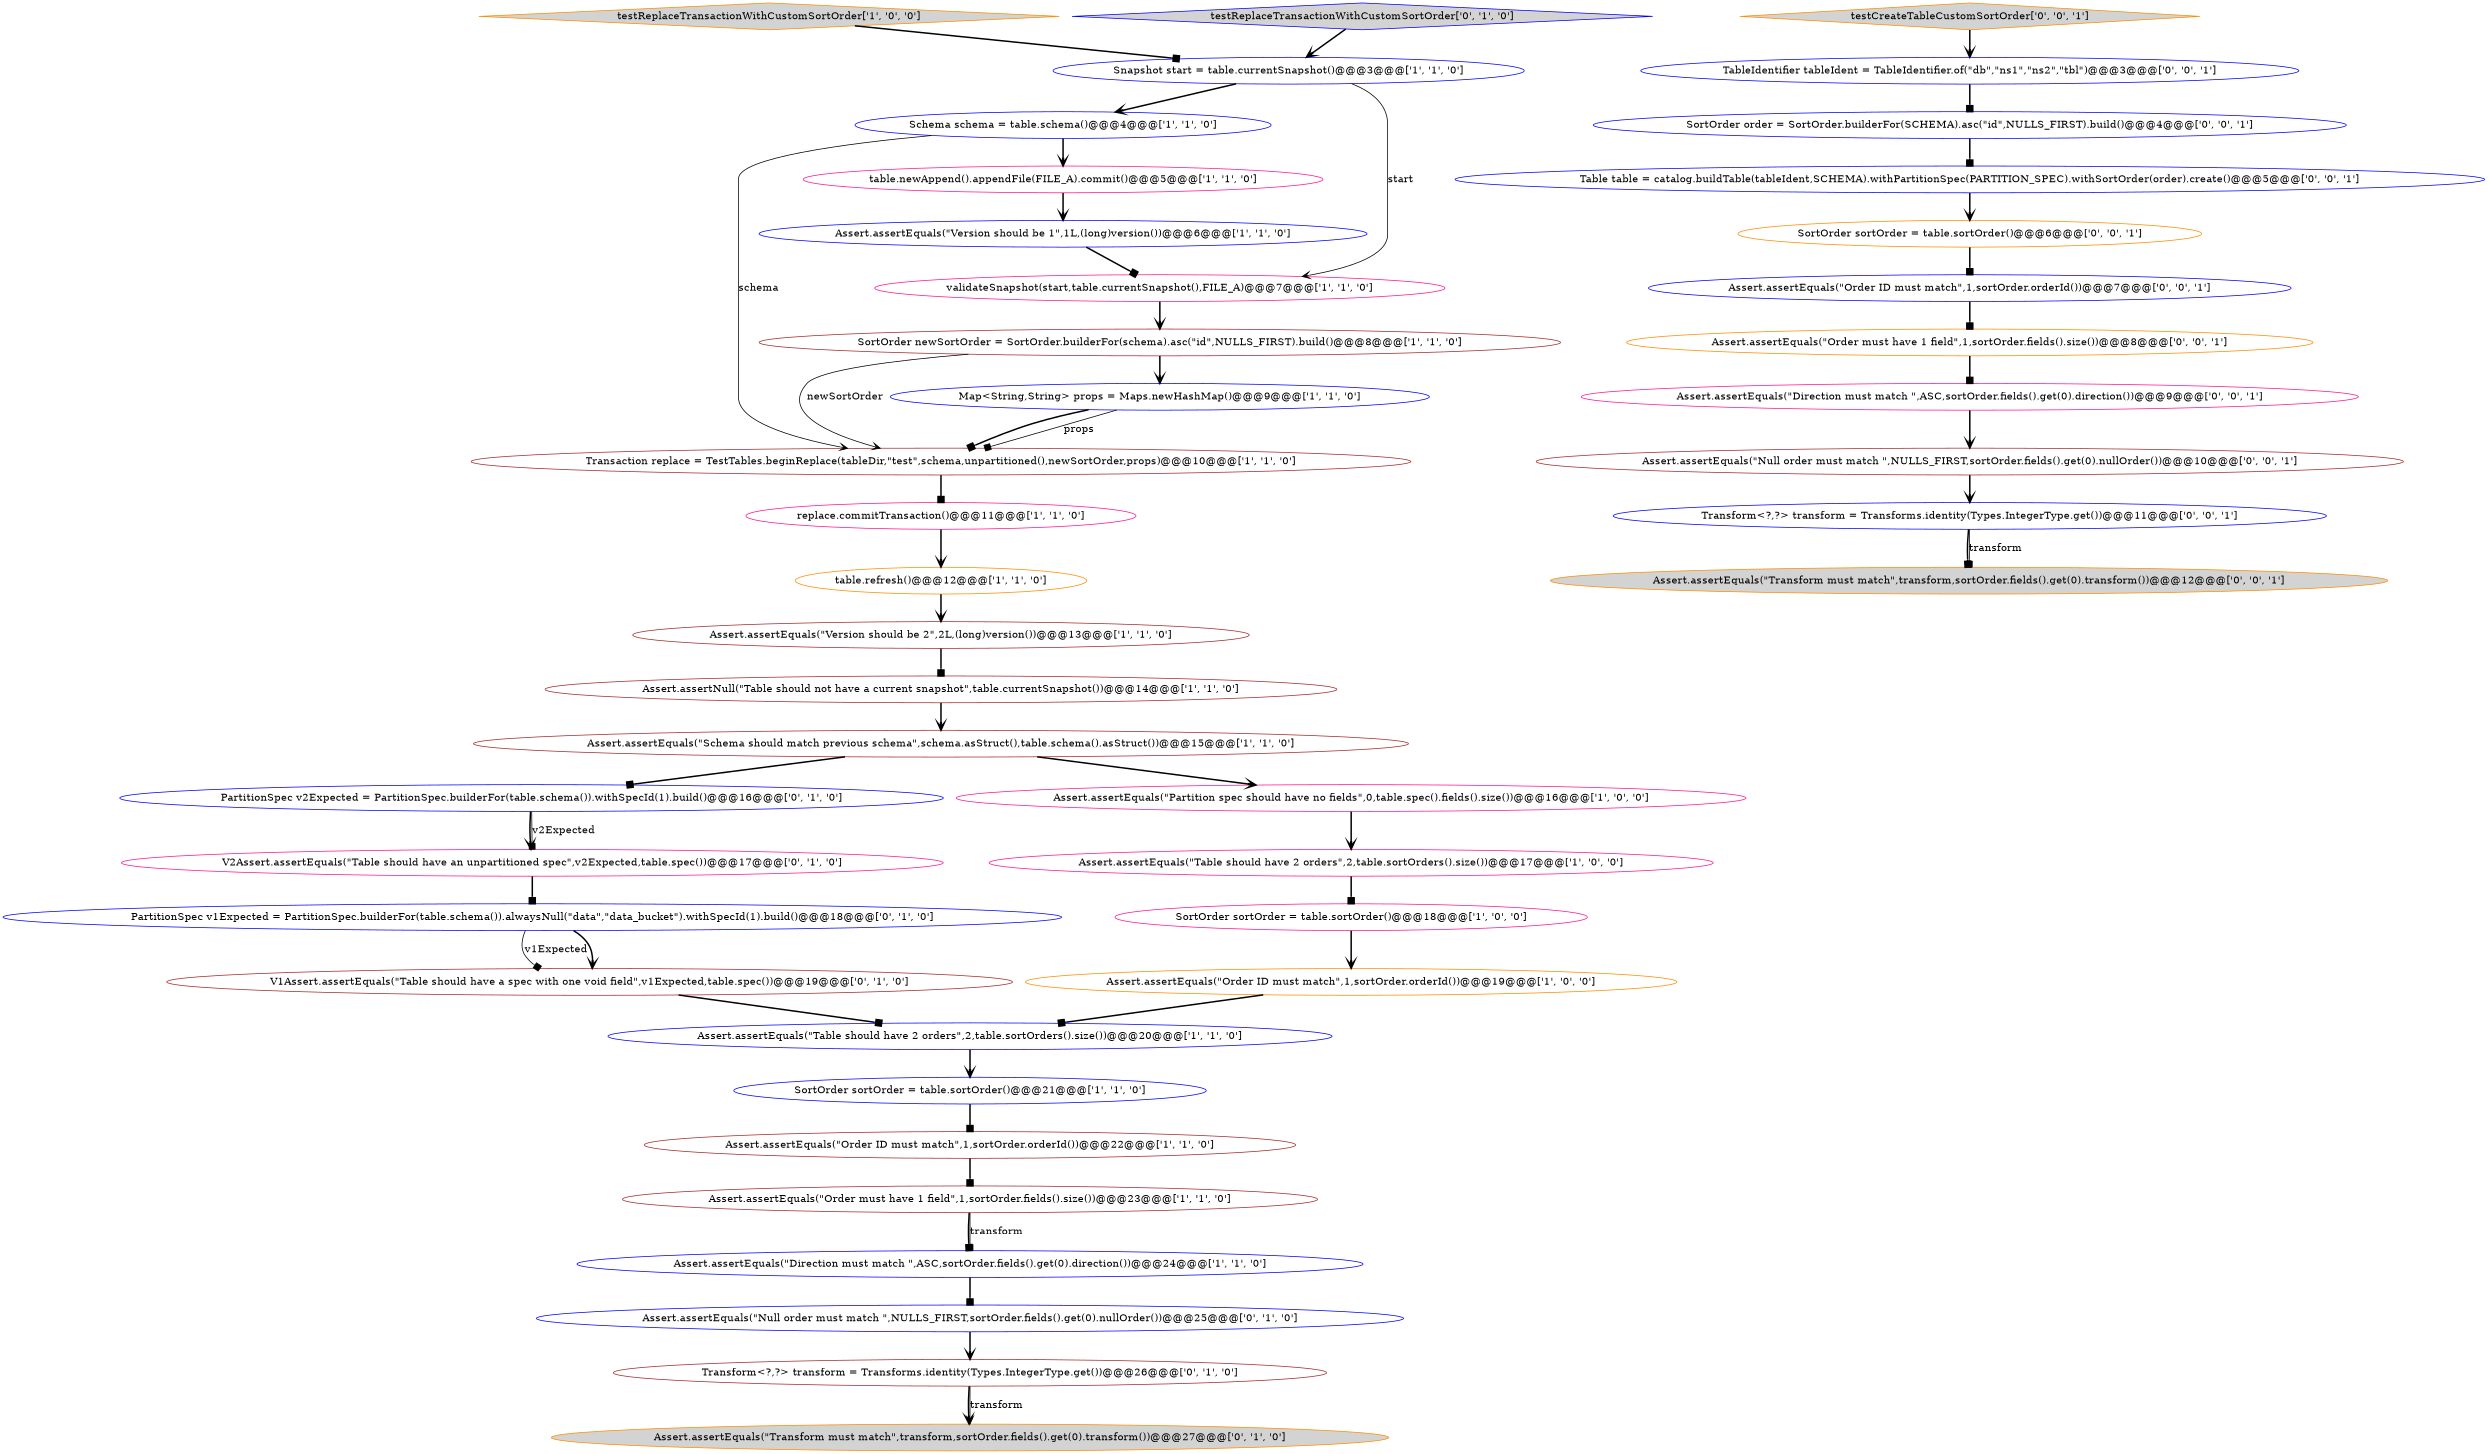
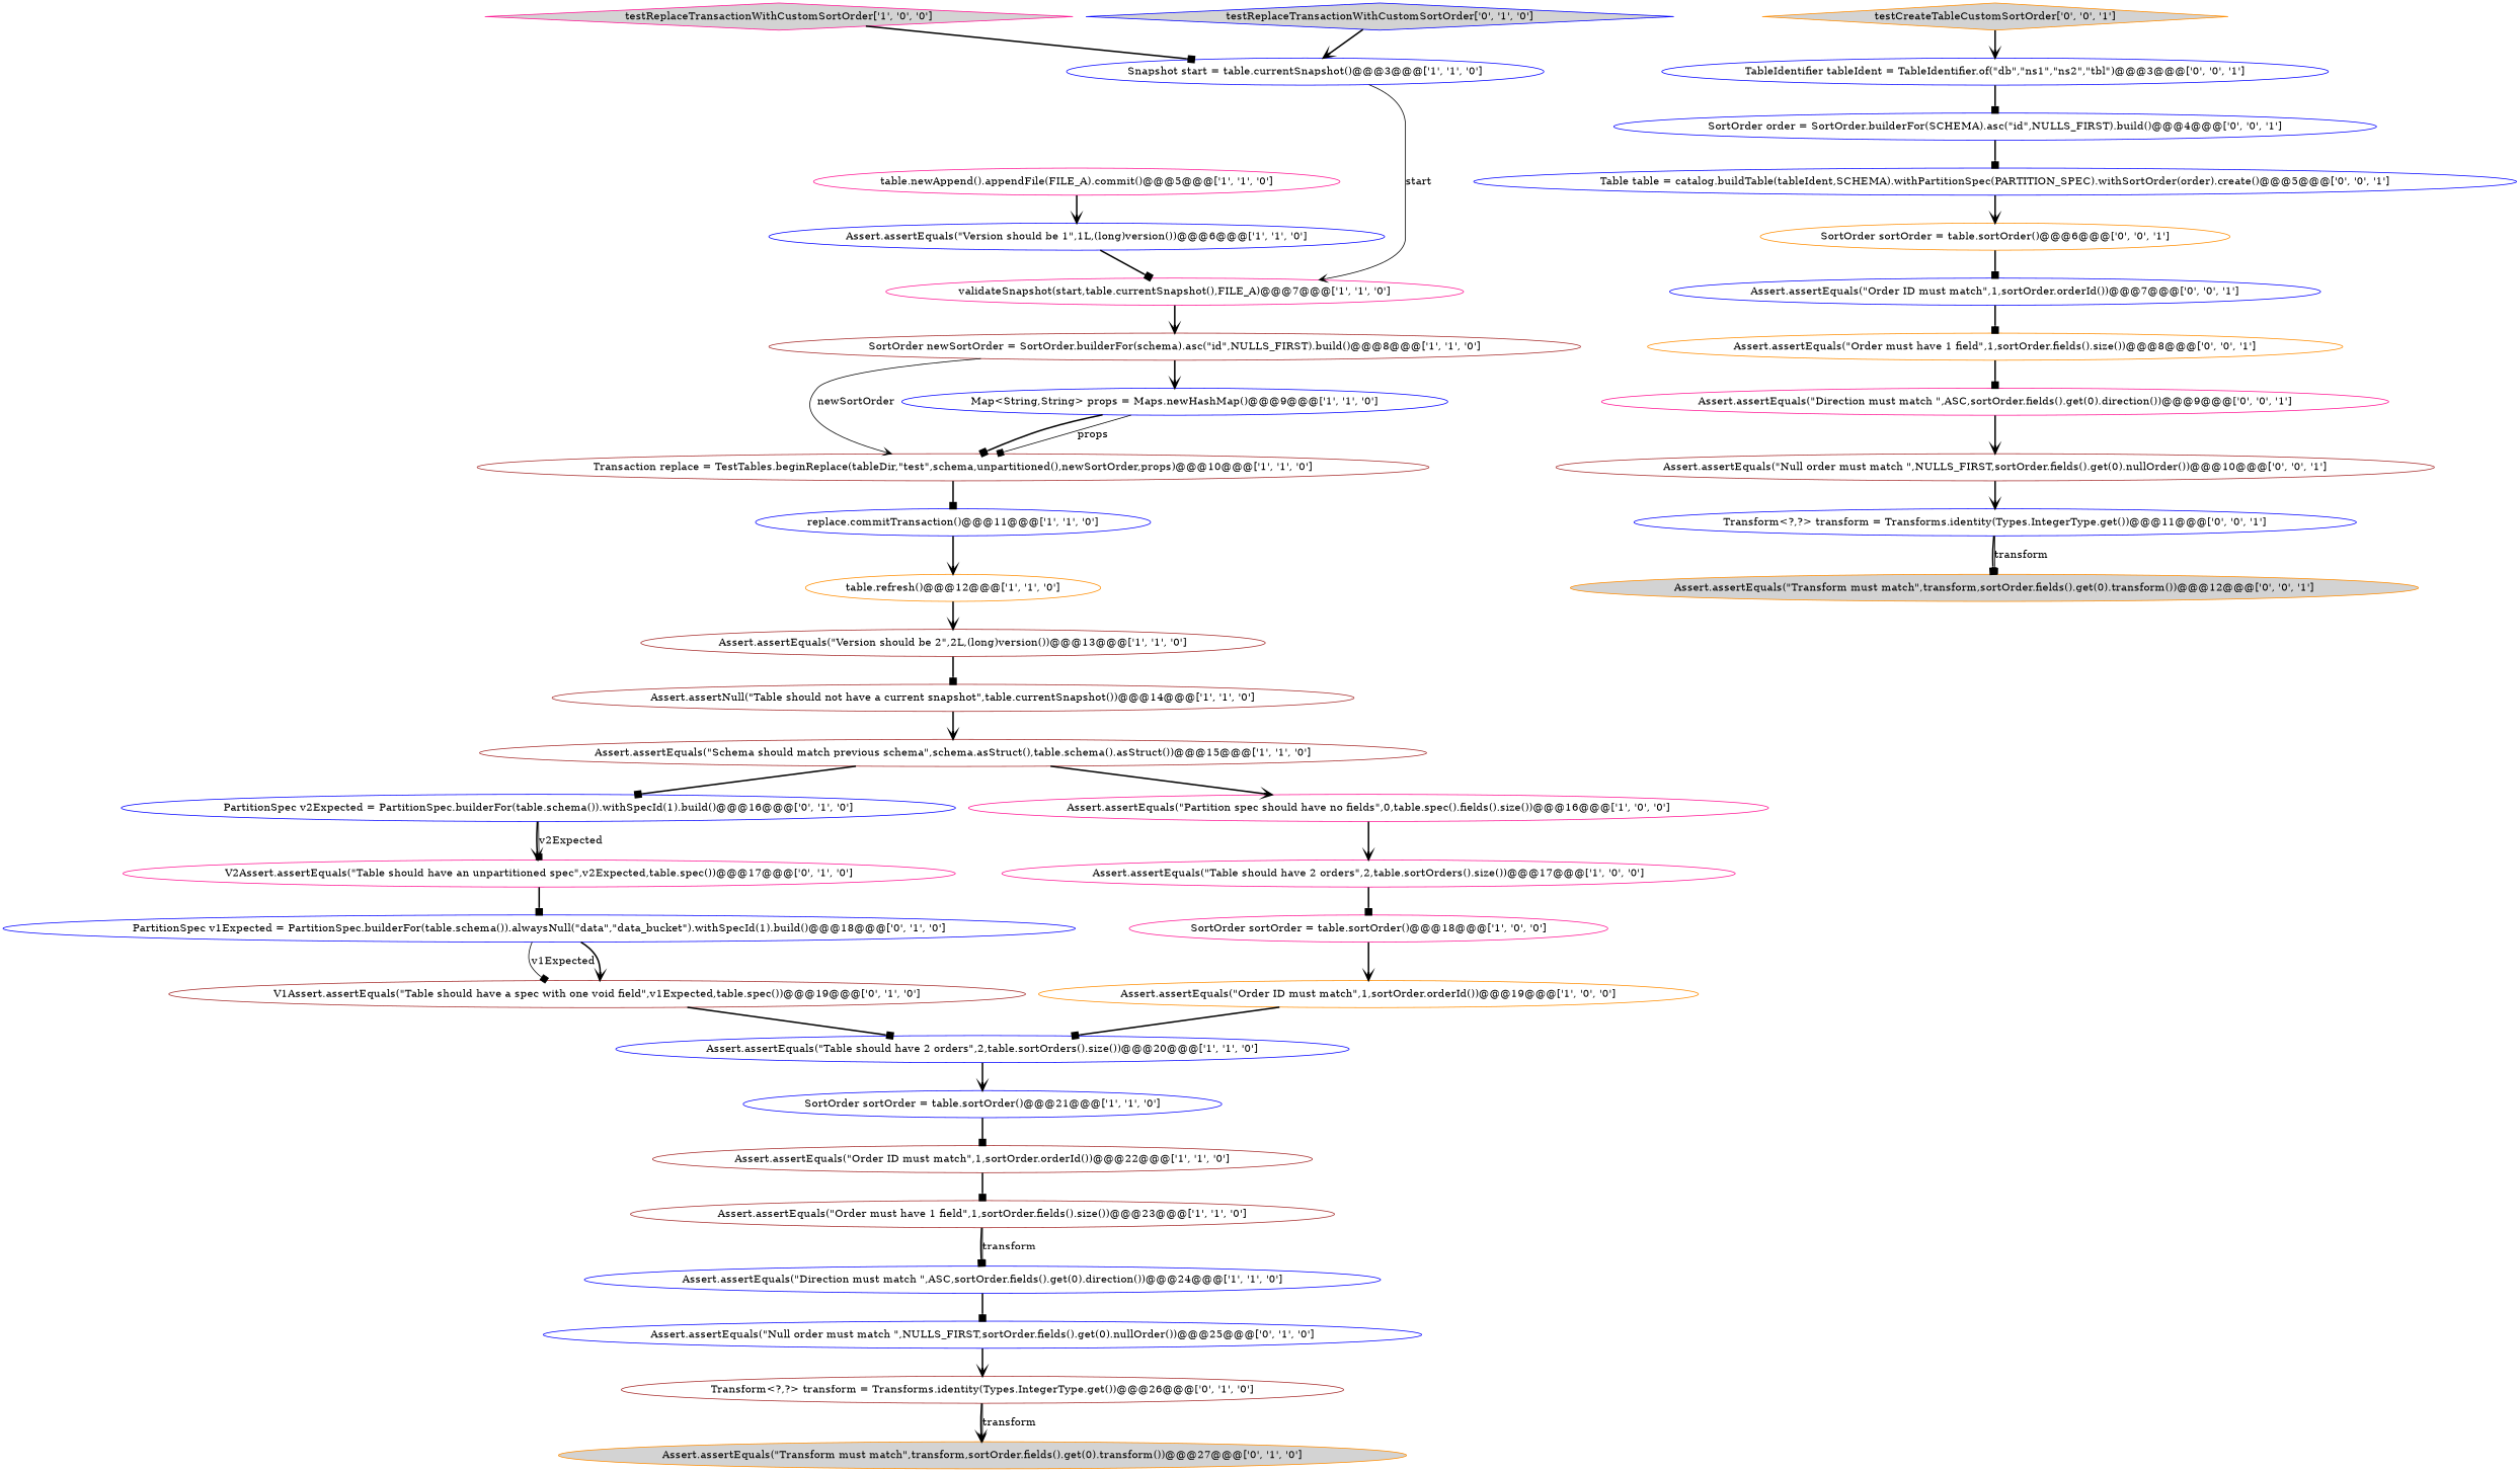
  digraph {
    node [color=blue fillcolor=white shape=ellipse style=filled]
    edge [arrowhead=vee style=bold]
    n1 [color=brown label="SortOrder newSortOrder = SortOrder.builderFor(schema).asc(\"id\",NULLS_FIRST).build()@@@8@@@['1', '1', '0']"]
    n2 [color=brown label="Transaction replace = TestTables.beginReplace(tableDir,\"test\",schema,unpartitioned(),newSortOrder,props)@@@10@@@['1', '1', '0']"]
    n3 [label="Map<String,String> props = Maps.newHashMap()@@@9@@@['1', '1', '0']"]
-   n4 [color=deeppink label="replace.commitTransaction()@@@11@@@['1', '1', '0']"]
+   n4 [label="replace.commitTransaction()@@@11@@@['1', '1', '0']"]
    n5 [label="Assert.assertEquals(\"Null order must match \",NULLS_FIRST,sortOrder.fields().get(0).nullOrder())@@@25@@@['0', '1', '0']"]
    n6 [color=brown label="Transform<?,?> transform = Transforms.identity(Types.IntegerType.get())@@@26@@@['0', '1', '0']"]
    n7 [color=darkorange fillcolor=lightgray label="Assert.assertEquals(\"Transform must match\",transform,sortOrder.fields().get(0).transform())@@@27@@@['0', '1', '0']"]
    n8 [color=darkorange label="Assert.assertEquals(\"Order ID must match\",1,sortOrder.orderId())@@@19@@@['1', '0', '0']"]
    n9 [label="Assert.assertEquals(\"Table should have 2 orders\",2,table.sortOrders().size())@@@20@@@['1', '1', '0']"]
    n10 [label="SortOrder sortOrder = table.sortOrder()@@@21@@@['1', '1', '0']"]
    n11 [color=darkorange label="Assert.assertEquals(\"Order must have 1 field\",1,sortOrder.fields().size())@@@8@@@['0', '0', '1']"]
    n12 [color=deeppink label="Assert.assertEquals(\"Direction must match \",ASC,sortOrder.fields().get(0).direction())@@@9@@@['0', '0', '1']"]
    n13 [color=brown label="Assert.assertEquals(\"Null order must match \",NULLS_FIRST,sortOrder.fields().get(0).nullOrder())@@@10@@@['0', '0', '1']"]
    n14 [label="PartitionSpec v2Expected = PartitionSpec.builderFor(table.schema()).withSpecId(1).build()@@@16@@@['0', '1', '0']"]
    n15 [color=deeppink label="V2Assert.assertEquals(\"Table should have an unpartitioned spec\",v2Expected,table.spec())@@@17@@@['0', '1', '0']"]
    n16 [label="PartitionSpec v1Expected = PartitionSpec.builderFor(table.schema()).alwaysNull(\"data\",\"data_bucket\").withSpecId(1).build()@@@18@@@['0', '1', '0']"]
    n17 [color=brown label="Assert.assertEquals(\"Order ID must match\",1,sortOrder.orderId())@@@22@@@['1', '1', '0']"]
    n18 [color=brown label="Assert.assertEquals(\"Order must have 1 field\",1,sortOrder.fields().size())@@@23@@@['1', '1', '0']"]
    n19 [label="Assert.assertEquals(\"Direction must match \",ASC,sortOrder.fields().get(0).direction())@@@24@@@['1', '1', '0']"]
    n20 [color=brown label="Assert.assertEquals(\"Schema should match previous schema\",schema.asStruct(),table.schema().asStruct())@@@15@@@['1', '1', '0']"]
    n21 [color=deeppink label="Assert.assertEquals(\"Partition spec should have no fields\",0,table.spec().fields().size())@@@16@@@['1', '0', '0']"]
    n22 [color=deeppink label="Assert.assertEquals(\"Table should have 2 orders\",2,table.sortOrders().size())@@@17@@@['1', '0', '0']"]
    n23 [color=deeppink label="SortOrder sortOrder = table.sortOrder()@@@18@@@['1', '0', '0']"]
    n24 [color=darkorange fillcolor=lightgray label="Assert.assertEquals(\"Transform must match\",transform,sortOrder.fields().get(0).transform())@@@12@@@['0', '0', '1']"]
    n25 [label="SortOrder order = SortOrder.builderFor(SCHEMA).asc(\"id\",NULLS_FIRST).build()@@@4@@@['0', '0', '1']"]
    n26 [label="Table table = catalog.buildTable(tableIdent,SCHEMA).withPartitionSpec(PARTITION_SPEC).withSortOrder(order).create()@@@5@@@['0', '0', '1']"]
    n27 [color=darkorange label="SortOrder sortOrder = table.sortOrder()@@@6@@@['0', '0', '1']"]
    n28 [label="Snapshot start = table.currentSnapshot()@@@3@@@['1', '1', '0']"]
-   n29 [label="Schema schema = table.schema()@@@4@@@['1', '1', '0']"]
    n30 [color=deeppink label="validateSnapshot(start,table.currentSnapshot(),FILE_A)@@@7@@@['1', '1', '0']"]
    n31 [color=deeppink label="table.newAppend().appendFile(FILE_A).commit()@@@5@@@['1', '1', '0']"]
    n32 [label="Assert.assertEquals(\"Order ID must match\",1,sortOrder.orderId())@@@7@@@['0', '0', '1']"]
    n33 [color=darkorange fillcolor=lightgray label="testCreateTableCustomSortOrder['0', '0', '1']" shape=diamond]
    n34 [label="TableIdentifier tableIdent = TableIdentifier.of(\"db\",\"ns1\",\"ns2\",\"tbl\")@@@3@@@['0', '0', '1']"]
    n35 [label="Assert.assertEquals(\"Version should be 1\",1L,(long)version())@@@6@@@['1', '1', '0']"]
    n36 [color=brown label="V1Assert.assertEquals(\"Table should have a spec with one void field\",v1Expected,table.spec())@@@19@@@['0', '1', '0']"]
    n37 [color=darkorange label="table.refresh()@@@12@@@['1', '1', '0']"]
    n38 [color=brown label="Assert.assertEquals(\"Version should be 2\",2L,(long)version())@@@13@@@['1', '1', '0']"]
    n39 [color=brown label="Assert.assertNull(\"Table should not have a current snapshot\",table.currentSnapshot())@@@14@@@['1', '1', '0']"]
-   n40 [color=darkorange fillcolor=lightgray label="testReplaceTransactionWithCustomSortOrder['1', '0', '0']" shape=diamond]
+   n40 [color=deeppink fillcolor=lightgray label="testReplaceTransactionWithCustomSortOrder['1', '0', '0']" shape=diamond]
    n41 [label="Transform<?,?> transform = Transforms.identity(Types.IntegerType.get())@@@11@@@['0', '0', '1']"]
    n42 [fillcolor=lightgray label="testReplaceTransactionWithCustomSortOrder['0', '1', '0']" shape=diamond]
    n1 -> n2 [label=newSortOrder style=solid]
    n1 -> n3
    n2 -> n4 [arrowhead=box]
    n3 -> n2 [arrowhead=box]
    n3 -> n2 [arrowhead=box label=props style=solid]
    n4 -> n37
    n5 -> n6
    n6 -> n7
    n6 -> n7 [label=transform style=solid]
    n8 -> n9 [arrowhead=box]
    n9 -> n10
    n10 -> n17 [arrowhead=box]
    n11 -> n12 [arrowhead=box]
    n12 -> n13
    n13 -> n41
    n14 -> n15
    n14 -> n15 [arrowhead=box label=v2Expected style=solid]
    n15 -> n16 [arrowhead=box]
    n16 -> n36 [arrowhead=box label=v1Expected style=solid]
    n16 -> n36
    n17 -> n18 [arrowhead=box]
    n18 -> n19 [arrowhead=box]
    n18 -> n19 [arrowhead=box label=transform style=solid]
    n19 -> n5 [arrowhead=box]
    n20 -> n14 [arrowhead=box]
    n20 -> n21
    n21 -> n22
    n22 -> n23 [arrowhead=box]
    n23 -> n8
    n25 -> n26 [arrowhead=box]
    n26 -> n27
    n27 -> n32 [arrowhead=box]
-   n28 -> n29
    n28 -> n30 [label=start style=solid]
-   n29 -> n2 [label=schema style=solid]
-   n29 -> n31
    n30 -> n1
    n31 -> n35
    n32 -> n11 [arrowhead=box]
    n33 -> n34
    n34 -> n25 [arrowhead=box]
    n35 -> n30 [arrowhead=box]
    n36 -> n9 [arrowhead=box]
    n37 -> n38
    n38 -> n39 [arrowhead=box]
    n39 -> n20
    n40 -> n28 [arrowhead=box]
    n41 -> n24 [arrowhead=box]
    n41 -> n24 [arrowhead=box label=transform style=solid]
    n42 -> n28
  }
